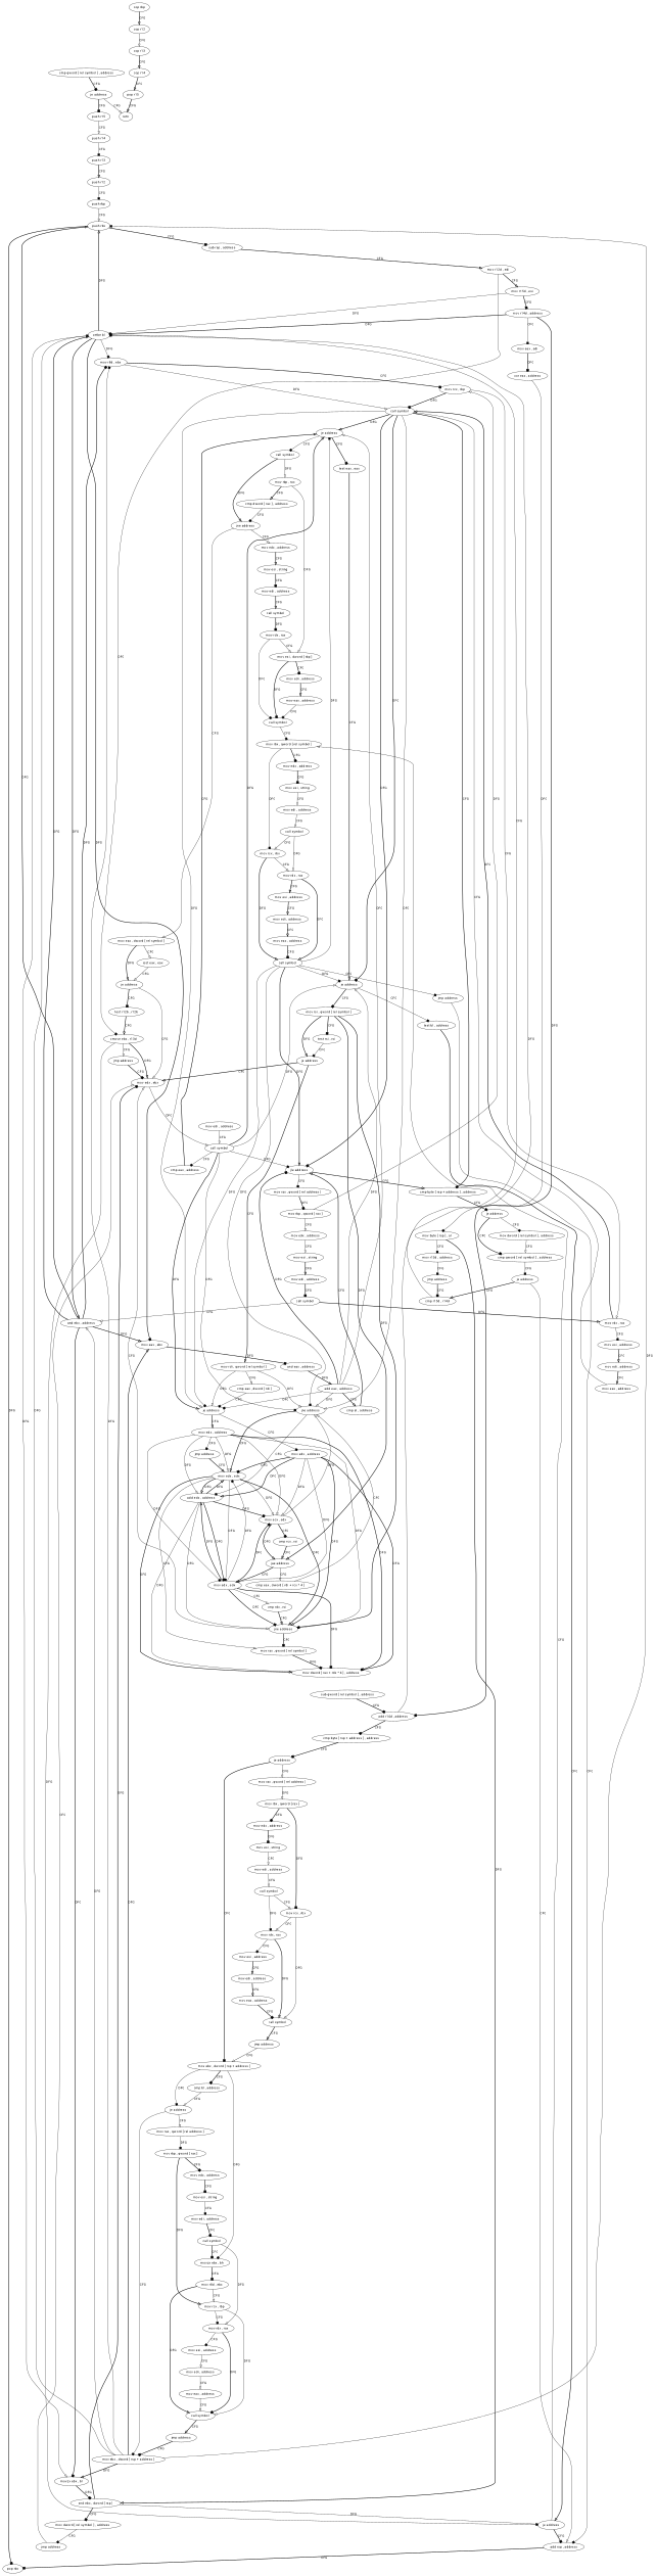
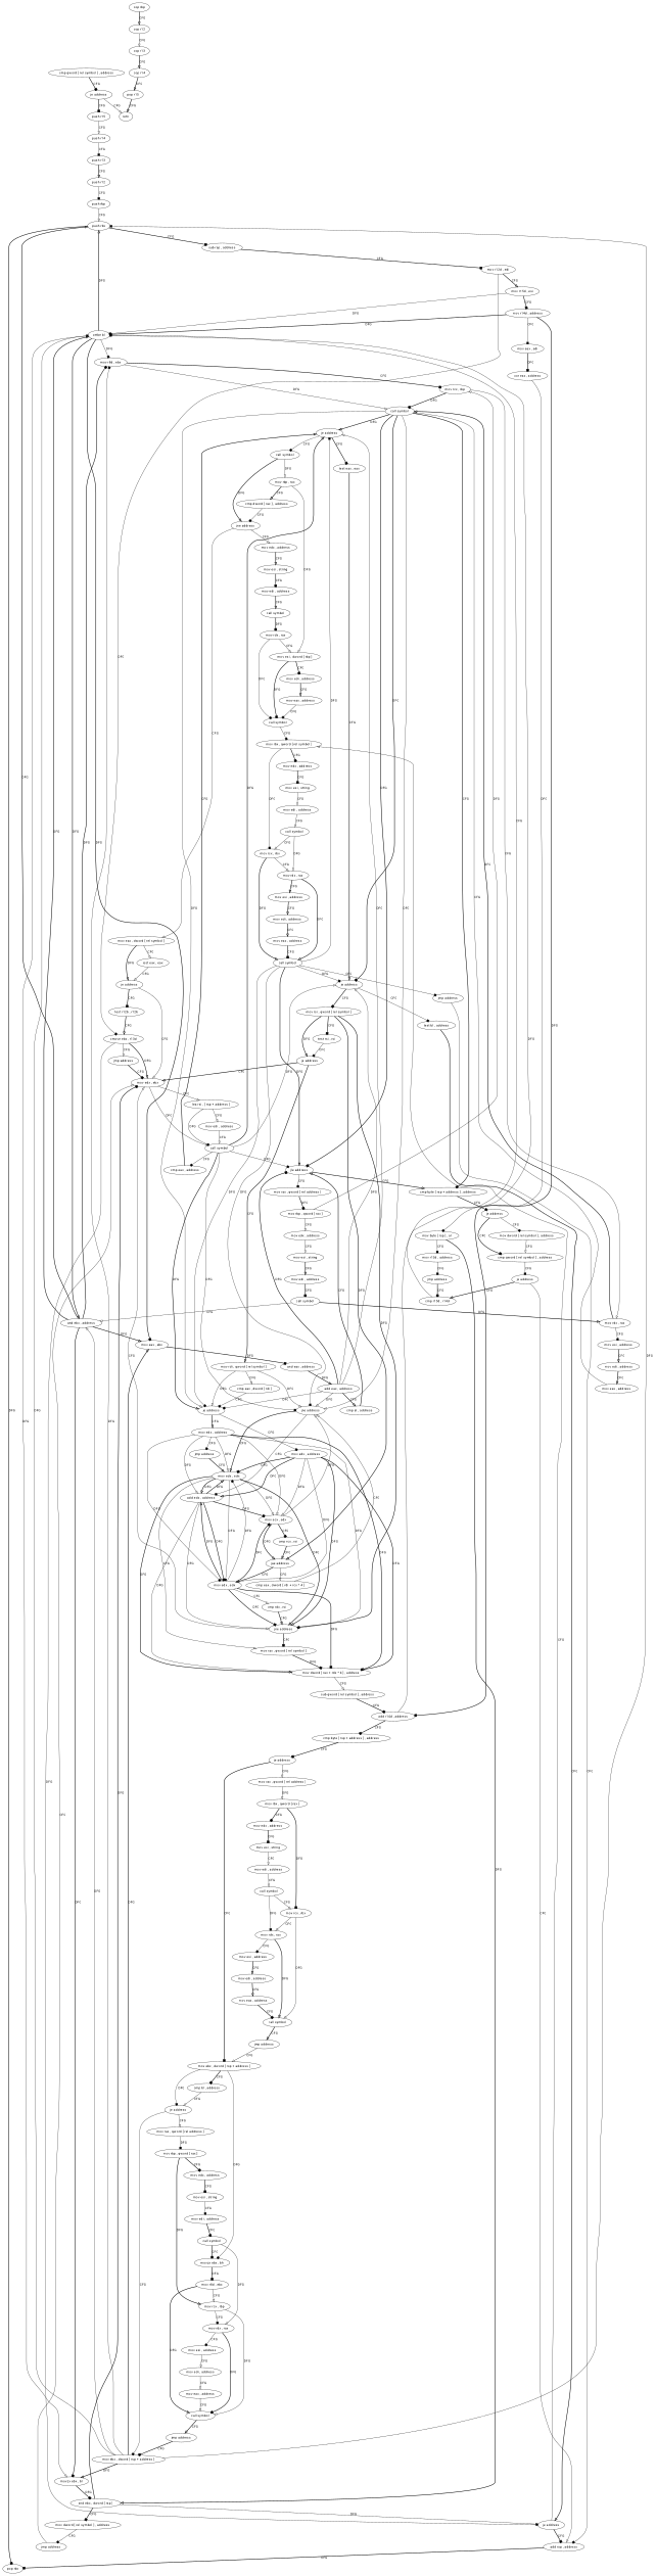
  digraph {
    fontname=Roboto
    node [fontname=Roboto]
    edge [arrowhead=onormal fontname=Roboto style=bold]
    n1 [label="cmp qword [ rel symbol ] , address"]
    n2 [label="je address"]
    n3 [label=retn]
    n4 [label="push r15"]
    n5 [label="push r14"]
    n6 [label="push r13"]
    n7 [label="push r12"]
    n8 [label="push rbp"]
    n9 [label="push rbx"]
    n10 [label="sub rsp , address"]
    n11 [label="pop rbx"]
    n12 [label="mov r12d , edi"]
    n13 [label="mov r15d , esi"]
    n14 [label="cmove ebx , r13d"]
    n15 [label="mov r14d , address"]
    n16 [label="setbe bl"]
    n17 [label="mov edx , ebx"]
    n18 [label="je address"]
    n19 [label="jmp address"]
    n20 [label="mov eax , edi"]
    n21 [label="add r14d , address"]
    n22 [label="movzx ebx , bl"]
    n23 [label="mov eax , ebx"]
    n24 [label="and ebx , address"]
    n25 [label="mov r8d , ebx"]
    n26 [label="xor eax , address"]
    n27 [label="cmp byte [ rsp + address ] , address"]
    n28 [label="mov byte [ rsp ] , al"]
    n29 [label="mov r13d , address"]
    n30 [label="and ebx , dword [ rsp ]"]
    n31 [label="jmp address"]
    n32 [label="mov dword [ rel symbol ] , address"]
    n33 [label="cmp r15d , r14d"]
    n34 [label="and eax , address"]
    n35 [label="mov rcx , rbp"]
    n36 [label="call symbol"]
    n37 [label="jmp address"]
+   n38 [label="lea rsi , [ rsp + address ]"]
    n39 [label="call symbol"]
    n40 [label="mov rbx , qword [ rel symbol ]"]
    n41 [label="add rsp , address"]
    n42 [label="mov edi , address"]
    n43 [label="cmp eax , address"]
    n44 [label="je address"]
    n45 [label="je address"]
    n46 [label="je address"]
    n47 [label="jne address"]
    n48 [label="jle address"]
    n49 [label="call symbol"]
    n50 [label="test eax , eax"]
    n51 [label="test bl , address"]
    n52 [label="mov rsi , qword [ rel symbol ]"]
    n53 [label="mov edx , address"]
    n54 [label="mov edx , address"]
    n55 [label="mov edx , edx"]
    n56 [label="add edx , address"]
    n57 [label="cmp byte [ rsp + address ] , address"]
    n58 [label="mov rax , qword [ rel address ]"]
    n59 [label="mov rbp , rax"]
    n60 [label="jne address"]
    n61 [label="cmp dword [ rax ] , address"]
    n62 [label="mov esi , dword [ rbp ]"]
    n63 [label="mov edx , address"]
    n64 [label="mov eax , dword [ rel symbol ]"]
    n65 [label="call symbol"]
    n66 [label="mov edi , address"]
    n67 [label="mov esi , string"]
    n68 [label="test eax , eax"]
    n69 [label="je address"]
    n70 [label="mov edi , address"]
    n71 [label="test r12b , r12b"]
    n72 [label="test rsi , rsi"]
    n73 [label="je address"]
    n74 [label="jne address"]
    n75 [label="jae address"]
    n76 [label="mov rdi , qword [ rel symbol ]"]
    n77 [label="mov rax , qword [ rel symbol ]"]
    n78 [label="mov edx , edx"]
    n79 [label="cmp eax , dword [ rdi + rcx * 4 ]"]
    n80 [label="call symbol"]
    n81 [label="mov rdx , rax"]
    n82 [label="mov eax , address"]
    n83 [label="mov edx , address"]
    n84 [label="mov rcx , rbx"]
    n85 [label="mov esi , string"]
    n86 [label="mov rdx , rax"]
    n87 [label="call symbol"]
    n88 [label="cmp eax , dword [ rdi ]"]
    n89 [label="pop rbp"]
    n90 [label="pop r12"]
    n91 [label="pop r13"]
    n92 [label="pop r14"]
    n93 [label="pop r15"]
    n94 [label="mov edi , address"]
    n95 [label="call symbol"]
    n96 [label="mov esi , address"]
    n97 [label="jmp address"]
    n98 [label="mov edi , address"]
    n99 [label="mov eax , address"]
    n100 [label="jmp address"]
    n101 [label="mov dword [ rax + rdx * 4 ] , address"]
    n102 [label="mov ecx , edx"]
    n103 [label="cmp rdx , rsi"]
    n104 [label="sub qword [ rel symbol ] , address"]
    n105 [label="cmp rcx , rsi"]
    n106 [label="mov rax , qword [ rel address ]"]
    n107 [label="mov rbx , qword [ rax ]"]
    n108 [label="mov edx , address"]
    n109 [label="mov rcx , rbx"]
    n110 [label="mov esi , string"]
    n111 [label="mov rdx , rax"]
    n112 [label="call symbol"]
    n113 [label="mov edi , address"]
    n114 [label="call symbol"]
    n115 [label="mov esi , address"]
    n116 [label="jmp address"]
    n117 [label="mov edi , address"]
    n118 [label="mov eax , address"]
    n119 [label="mov ebx , dword [ rsp + address ]"]
    n120 [label="cmp bl , address"]
    n121 [label="je address"]
    n122 [label="movzx ebx , bh"]
    n123 [label="mov rax , qword [ rel address ]"]
    n124 [label="mov ebx , dword [ rsp + address ]"]
    n125 [label="mov r8d , ebx"]
    n126 [label="mov rbp , qword [ rax ]"]
    n127 [label="mov edx , address"]
    n128 [label="mov rcx , rbp"]
    n129 [label="je address"]
    n130 [label="mov esi , string"]
    n131 [label="mov rdx , rax"]
    n132 [label="call symbol"]
    n133 [label="mov edi , address"]
    n134 [label="call symbol"]
    n135 [label="mov esi , address"]
    n136 [label="jmp address"]
    n137 [label="mov edi , address"]
    n138 [label="mov eax , address"]
    n139 [label="add eax , address"]
    n140 [label="cmp al , address"]
    n141 [label="je address"]
    n142 [label="mov rbp , qword [ rax ]"]
    n143 [label="cmp qword [ rel symbol ] , address"]
    n144 [label="mov dword [ rel symbol ] , address"]
    n145 [label="mov edx , address"]
    n146 [label="je address"]
    n147 [label="mov esi , string"]
    n148 [label="mov rdx , rax"]
    n149 [label="mov edi , address"]
    n150 [label="call symbol"]
    n151 [label="mov esi , address"]
    n152 [label="mov edi , address"]
    n153 [label="mov eax , address"]
    n1 -> n2 [arrowhead=box label=CFG]
    n2 -> n3 [label=CFG style=solid]
    n2 -> n4 [arrowhead=box label=CFG]
    n4 -> n5 [label=CFG style=solid]
    n5 -> n6 [arrowhead=box label=CFG style=solid]
    n6 -> n7 [label=CFG]
    n7 -> n8 [arrowhead=box label=CFG style=solid]
    n8 -> n9 [label=CFG style=solid]
    n9 -> n10 [arrowhead=box label=CFG]
    n9 -> n11 [arrowhead=box label=DFG]
-   n10 -> n12 [label=CFG]
+   n10 -> n12 [arrowhead=box label=CFG]
    n12 -> n13 [label=CFG]
    n12 -> n14 [arrowhead=box label=DFG style=solid]
    n13 -> n15 [arrowhead=box label=CFG]
    n13 -> n16 [arrowhead=box label=DFG style=solid]
    n14 -> n17 [label=DFG]
    n14 -> n18 [arrowhead=box label=DFG style=solid]
    n14 -> n19 [label=CFG style=solid]
    n15 -> n16 [label=DFG]
    n15 -> n20 [arrowhead=box label=CFG style=solid]
    n15 -> n21 [arrowhead=box label=DFG]
    n16 -> n9 [label=DFG]
    n16 -> n22 [label=DFG style=solid]
    n16 -> n23 [arrowhead=box label=DFG]
    n16 -> n24 [label=DFG]
    n16 -> n25 [arrowhead=box label=DFG style=solid]
+   n17 -> n38 [label=CFG style=solid]
    n17 -> n39 [label=DFG style=solid]
    n18 -> n40 [label=CFG style=solid]
    n18 -> n41 [arrowhead=box label=CFG]
    n19 -> n17 [arrowhead=box label=CFG]
    n20 -> n26 [arrowhead=box label=DFG]
    n21 -> n16 [arrowhead=box label=DFG style=solid]
    n21 -> n27 [arrowhead=box label=CFG]
    n22 -> n30 [arrowhead=box label=DFG]
    n23 -> n34 [arrowhead=box label=DFG]
    n24 -> n9 [label=DFG]
    n24 -> n16 [label=DFG]
    n24 -> n22 [arrowhead=box label=DFG]
    n24 -> n23 [label=DFG]
    n24 -> n25 [arrowhead=box label=DFG]
    n25 -> n35 [arrowhead=box label=CFG]
    n25 -> n36 [label=DFG style=solid]
    n26 -> n28 [arrowhead=box label=DFG style=solid]
    n27 -> n129 [arrowhead=box label=CFG]
    n28 -> n29 [arrowhead=box label=CFG style=solid]
    n28 -> n30 [label=DFG]
    n29 -> n31 [arrowhead=box label=CFG style=solid]
    n30 -> n17 [arrowhead=box label=DFG]
    n30 -> n18 [label=DFG style=solid]
    n30 -> n32 [arrowhead=box label=CFG]
    n31 -> n33 [arrowhead=box label=CFG]
    n32 -> n37 [arrowhead=box label=CFG style=solid]
    n33 -> n16 [label=CFG style=solid]
    n34 -> n139 [label=DFG]
    n35 -> n36 [arrowhead=box label=DFG]
    n35 -> n148 [label=CFG style=solid]
    n36 -> n44 [label=DFG]
    n36 -> n45 [arrowhead=box label=DFG]
    n36 -> n46 [label=DFG style=solid]
    n36 -> n47 [label=DFG style=solid]
    n36 -> n48 [arrowhead=box label=DFG]
    n36 -> n57 [arrowhead=box label=CFG]
    n37 -> n17 [label=CFG style=solid]
+   n38 -> n39 [arrowhead=box label=DFG style=solid]
+   n38 -> n42 [label=CFG style=solid]
    n39 -> n43 [arrowhead=box label=CFG style=solid]
    n39 -> n44 [label=DFG]
    n39 -> n45 [label=DFG style=solid]
    n39 -> n46 [label=DFG]
    n39 -> n47 [arrowhead=box label=DFG style=solid]
    n39 -> n48 [arrowhead=box label=DFG style=solid]
    n40 -> n83 [arrowhead=box label=CFG]
    n40 -> n84 [arrowhead=box label=DFG style=solid]
    n41 -> n11 [arrowhead=box label=CFG]
    n42 -> n39 [label=CFG style=solid]
    n43 -> n44 [label=CFG]
    n44 -> n49 [arrowhead=box label=CFG style=solid]
    n44 -> n50 [arrowhead=box label=CFG]
    n45 -> n51 [arrowhead=box label=CFG style=solid]
    n45 -> n52 [arrowhead=box label=CFG]
    n46 -> n53 [label=CFG]
    n46 -> n54 [arrowhead=box label=CFG style=solid]
    n47 -> n55 [label=CFG]
    n47 -> n56 [arrowhead=box label=CFG style=solid]
    n48 -> n57 [label=CFG]
    n48 -> n58 [arrowhead=box label=CFG style=solid]
    n49 -> n59 [label=DFG style=solid]
    n49 -> n60 [label=DFG]
    n50 -> n45 [label=CFG]
    n51 -> n18 [label=CFG]
    n52 -> n72 [arrowhead=box label=CFG]
    n52 -> n73 [label=DFG]
    n52 -> n74 [label=DFG]
    n52 -> n75 [label=DFG]
    n53 -> n55 [label=DFG style=solid]
    n53 -> n56 [label=DFG style=solid]
    n53 -> n74 [arrowhead=box label=DFG style=solid]
    n53 -> n78 [arrowhead=box label=DFG style=solid]
    n53 -> n100 [arrowhead=box label=CFG style=solid]
    n53 -> n101 [label=DFG]
    n53 -> n102 [label=DFG style=solid]
    n54 -> n55 [arrowhead=box label=DFG]
    n54 -> n56 [label=DFG]
    n54 -> n74 [label=DFG]
    n54 -> n78 [label=DFG style=solid]
    n54 -> n101 [arrowhead=box label=DFG]
    n54 -> n102 [label=DFG style=solid]
    n55 -> n56 [label=DFG]
    n55 -> n74 [label=DFG]
    n55 -> n77 [label=CFG style=solid]
    n55 -> n78 [arrowhead=box label=DFG style=solid]
    n55 -> n101 [label=DFG]
    n55 -> n102 [label=DFG style=solid]
    n56 -> n55 [label=DFG]
    n56 -> n74 [label=DFG style=solid]
    n56 -> n78 [arrowhead=box label=DFG]
    n56 -> n101 [label=DFG style=solid]
    n56 -> n102 [arrowhead=box label=DFG]
    n57 -> n141 [arrowhead=box label=CFG]
    n58 -> n142 [arrowhead=box label=DFG]
    n59 -> n61 [label=CFG]
    n59 -> n62 [label=DFG style=solid]
    n60 -> n63 [label=CFG style=solid]
    n60 -> n64 [label=CFG style=solid]
    n61 -> n60 [arrowhead=box label=CFG style=solid]
    n62 -> n65 [arrowhead=box label=DFG]
    n62 -> n66 [arrowhead=box label=CFG]
    n63 -> n67 [label=CFG]
    n64 -> n68 [label=CFG style=solid]
    n64 -> n69 [label=DFG]
    n65 -> n40 [arrowhead=box label=CFG style=solid]
    n66 -> n82 [label=CFG]
    n67 -> n70 [arrowhead=box label=CFG]
    n68 -> n69 [label=CFG style=solid]
    n69 -> n17 [label=CFG style=solid]
    n69 -> n71 [arrowhead=box label=CFG]
    n70 -> n80 [label=CFG]
    n71 -> n14 [label=CFG]
    n72 -> n73 [arrowhead=box label=CFG style=solid]
    n73 -> n17 [label=CFG]
    n73 -> n76 [label=CFG]
    n74 -> n17 [label=CFG style=solid]
    n74 -> n77 [arrowhead=box label=CFG]
    n75 -> n78 [label=CFG]
    n75 -> n79 [label=CFG style=solid]
    n76 -> n46 [label=DFG style=solid]
    n76 -> n47 [label=DFG style=solid]
    n76 -> n88 [label=CFG style=solid]
    n77 -> n101 [arrowhead=box label=DFG]
    n78 -> n55 [arrowhead=box label=DFG style=solid]
    n78 -> n56 [label=DFG]
    n78 -> n74 [arrowhead=box label=DFG]
    n78 -> n101 [arrowhead=box label=DFG]
    n78 -> n102 [arrowhead=box label=DFG]
    n78 -> n103 [label=CFG style=solid]
    n79 -> n47 [label=CFG style=solid]
    n80 -> n81 [arrowhead=box label=DFG]
    n81 -> n62 [label=CFG style=solid]
    n81 -> n65 [arrowhead=box label=DFG style=solid]
    n82 -> n65 [arrowhead=box label=CFG style=solid]
    n83 -> n85 [arrowhead=box label=CFG]
    n84 -> n86 [label=CFG style=solid]
    n84 -> n87 [label=DFG]
    n85 -> n94 [label=CFG style=solid]
    n86 -> n87 [label=DFG]
    n86 -> n96 [label=CFG]
    n87 -> n44 [arrowhead=box label=DFG style=solid]
    n87 -> n45 [arrowhead=box label=DFG style=solid]
    n87 -> n46 [arrowhead=box label=DFG style=solid]
    n87 -> n47 [arrowhead=box label=DFG style=solid]
    n87 -> n48 [label=DFG]
    n87 -> n97 [arrowhead=box label=CFG style=solid]
    n88 -> n46 [arrowhead=box label=CFG style=solid]
    n89 -> n90 [label=CFG]
    n90 -> n91 [label=CFG style=solid]
    n91 -> n92 [label=CFG]
    n92 -> n93 [label=CFG]
    n93 -> n3 [label=CFG]
    n94 -> n95 [label=CFG style=solid]
    n95 -> n84 [label=CFG style=solid]
    n95 -> n86 [label=DFG style=solid]
    n96 -> n98 [label=CFG]
    n97 -> n41 [arrowhead=box label=CFG style=solid]
    n98 -> n99 [label=CFG]
    n99 -> n87 [arrowhead=box label=CFG]
    n100 -> n55 [label=CFG]
+   n101 -> n104 [label=CFG style=solid]
    n102 -> n47 [label=DFG style=solid]
    n102 -> n75 [label=DFG]
    n102 -> n105 [arrowhead=box label=CFG]
    n103 -> n74 [label=CFG]
    n104 -> n21 [arrowhead=box label=CFG]
    n105 -> n75 [label=CFG]
    n106 -> n107 [label=DFG style=solid]
    n107 -> n108 [arrowhead=box label=CFG]
    n107 -> n109 [arrowhead=box label=DFG]
    n108 -> n110 [arrowhead=box label=CFG]
    n109 -> n111 [label=CFG style=solid]
    n109 -> n112 [label=DFG style=solid]
    n110 -> n113 [label=CFG style=solid]
    n111 -> n112 [label=DFG]
    n111 -> n115 [arrowhead=box label=CFG style=solid]
    n112 -> n116 [label=CFG]
    n113 -> n114 [label=CFG style=solid]
    n114 -> n109 [label=CFG style=solid]
    n114 -> n111 [arrowhead=box label=DFG style=solid]
    n115 -> n117 [label=CFG]
    n116 -> n119 [label=CFG style=solid]
    n117 -> n118 [label=CFG]
    n118 -> n112 [arrowhead=box label=CFG]
    n119 -> n120 [arrowhead=box label=CFG]
    n119 -> n121 [arrowhead=box label=DFG style=solid]
    n119 -> n122 [arrowhead=box label=DFG style=solid]
    n120 -> n121 [label=CFG style=solid]
    n121 -> n123 [label=CFG style=solid]
    n121 -> n124 [arrowhead=box label=CFG style=solid]
    n122 -> n125 [arrowhead=box label=DFG]
    n123 -> n126 [arrowhead=box label=DFG style=solid]
    n124 -> n9 [arrowhead=box label=DFG style=solid]
    n124 -> n16 [arrowhead=box label=DFG style=solid]
    n124 -> n22 [label=DFG]
    n124 -> n23 [label=DFG]
    n124 -> n24 [label=DFG style=solid]
    n124 -> n25 [arrowhead=box label=DFG style=solid]
    n125 -> n128 [label=CFG style=solid]
    n125 -> n132 [label=DFG]
    n126 -> n127 [arrowhead=box label=CFG]
    n126 -> n128 [label=DFG]
    n127 -> n130 [arrowhead=box label=CFG]
    n128 -> n131 [arrowhead=box label=CFG style=solid]
    n128 -> n132 [label=DFG style=solid]
    n129 -> n106 [label=CFG style=solid]
    n129 -> n119 [arrowhead=box label=CFG]
    n130 -> n133 [arrowhead=box label=CFG style=solid]
    n131 -> n132 [arrowhead=box label=DFG]
    n131 -> n135 [arrowhead=box label=CFG style=solid]
    n132 -> n136 [label=CFG]
    n133 -> n134 [arrowhead=box label=CFG]
    n134 -> n122 [arrowhead=box label=CFG]
    n134 -> n131 [label=DFG style=solid]
    n135 -> n137 [label=CFG style=solid]
    n136 -> n124 [arrowhead=box label=CFG]
    n137 -> n138 [label=CFG style=solid]
    n138 -> n132 [label=CFG style=solid]
    n139 -> n44 [label=DFG style=solid]
    n139 -> n45 [label=DFG style=solid]
    n139 -> n46 [arrowhead=box label=DFG style=solid]
    n139 -> n47 [label=DFG style=solid]
    n139 -> n48 [arrowhead=box label=DFG]
    n139 -> n140 [label=CFG]
    n140 -> n48 [label=CFG]
    n141 -> n143 [arrowhead=box label=CFG]
    n141 -> n144 [arrowhead=box label=CFG style=solid]
    n142 -> n35 [label=DFG style=solid]
    n142 -> n145 [label=CFG style=solid]
    n143 -> n146 [arrowhead=box label=CFG style=solid]
    n144 -> n143 [label=CFG style=solid]
    n145 -> n147 [label=CFG style=solid]
    n146 -> n33 [label=CFG]
    n146 -> n41 [label=CFG style=solid]
    n147 -> n149 [label=CFG]
    n148 -> n36 [label=DFG]
    n148 -> n151 [arrowhead=box label=CFG style=solid]
    n149 -> n150 [arrowhead=box label=CFG]
    n150 -> n24 [label=CFG style=solid]
    n150 -> n148 [label=DFG]
    n151 -> n152 [label=CFG]
    n152 -> n153 [label=CFG]
    n153 -> n36 [label=CFG style=solid]
  }
